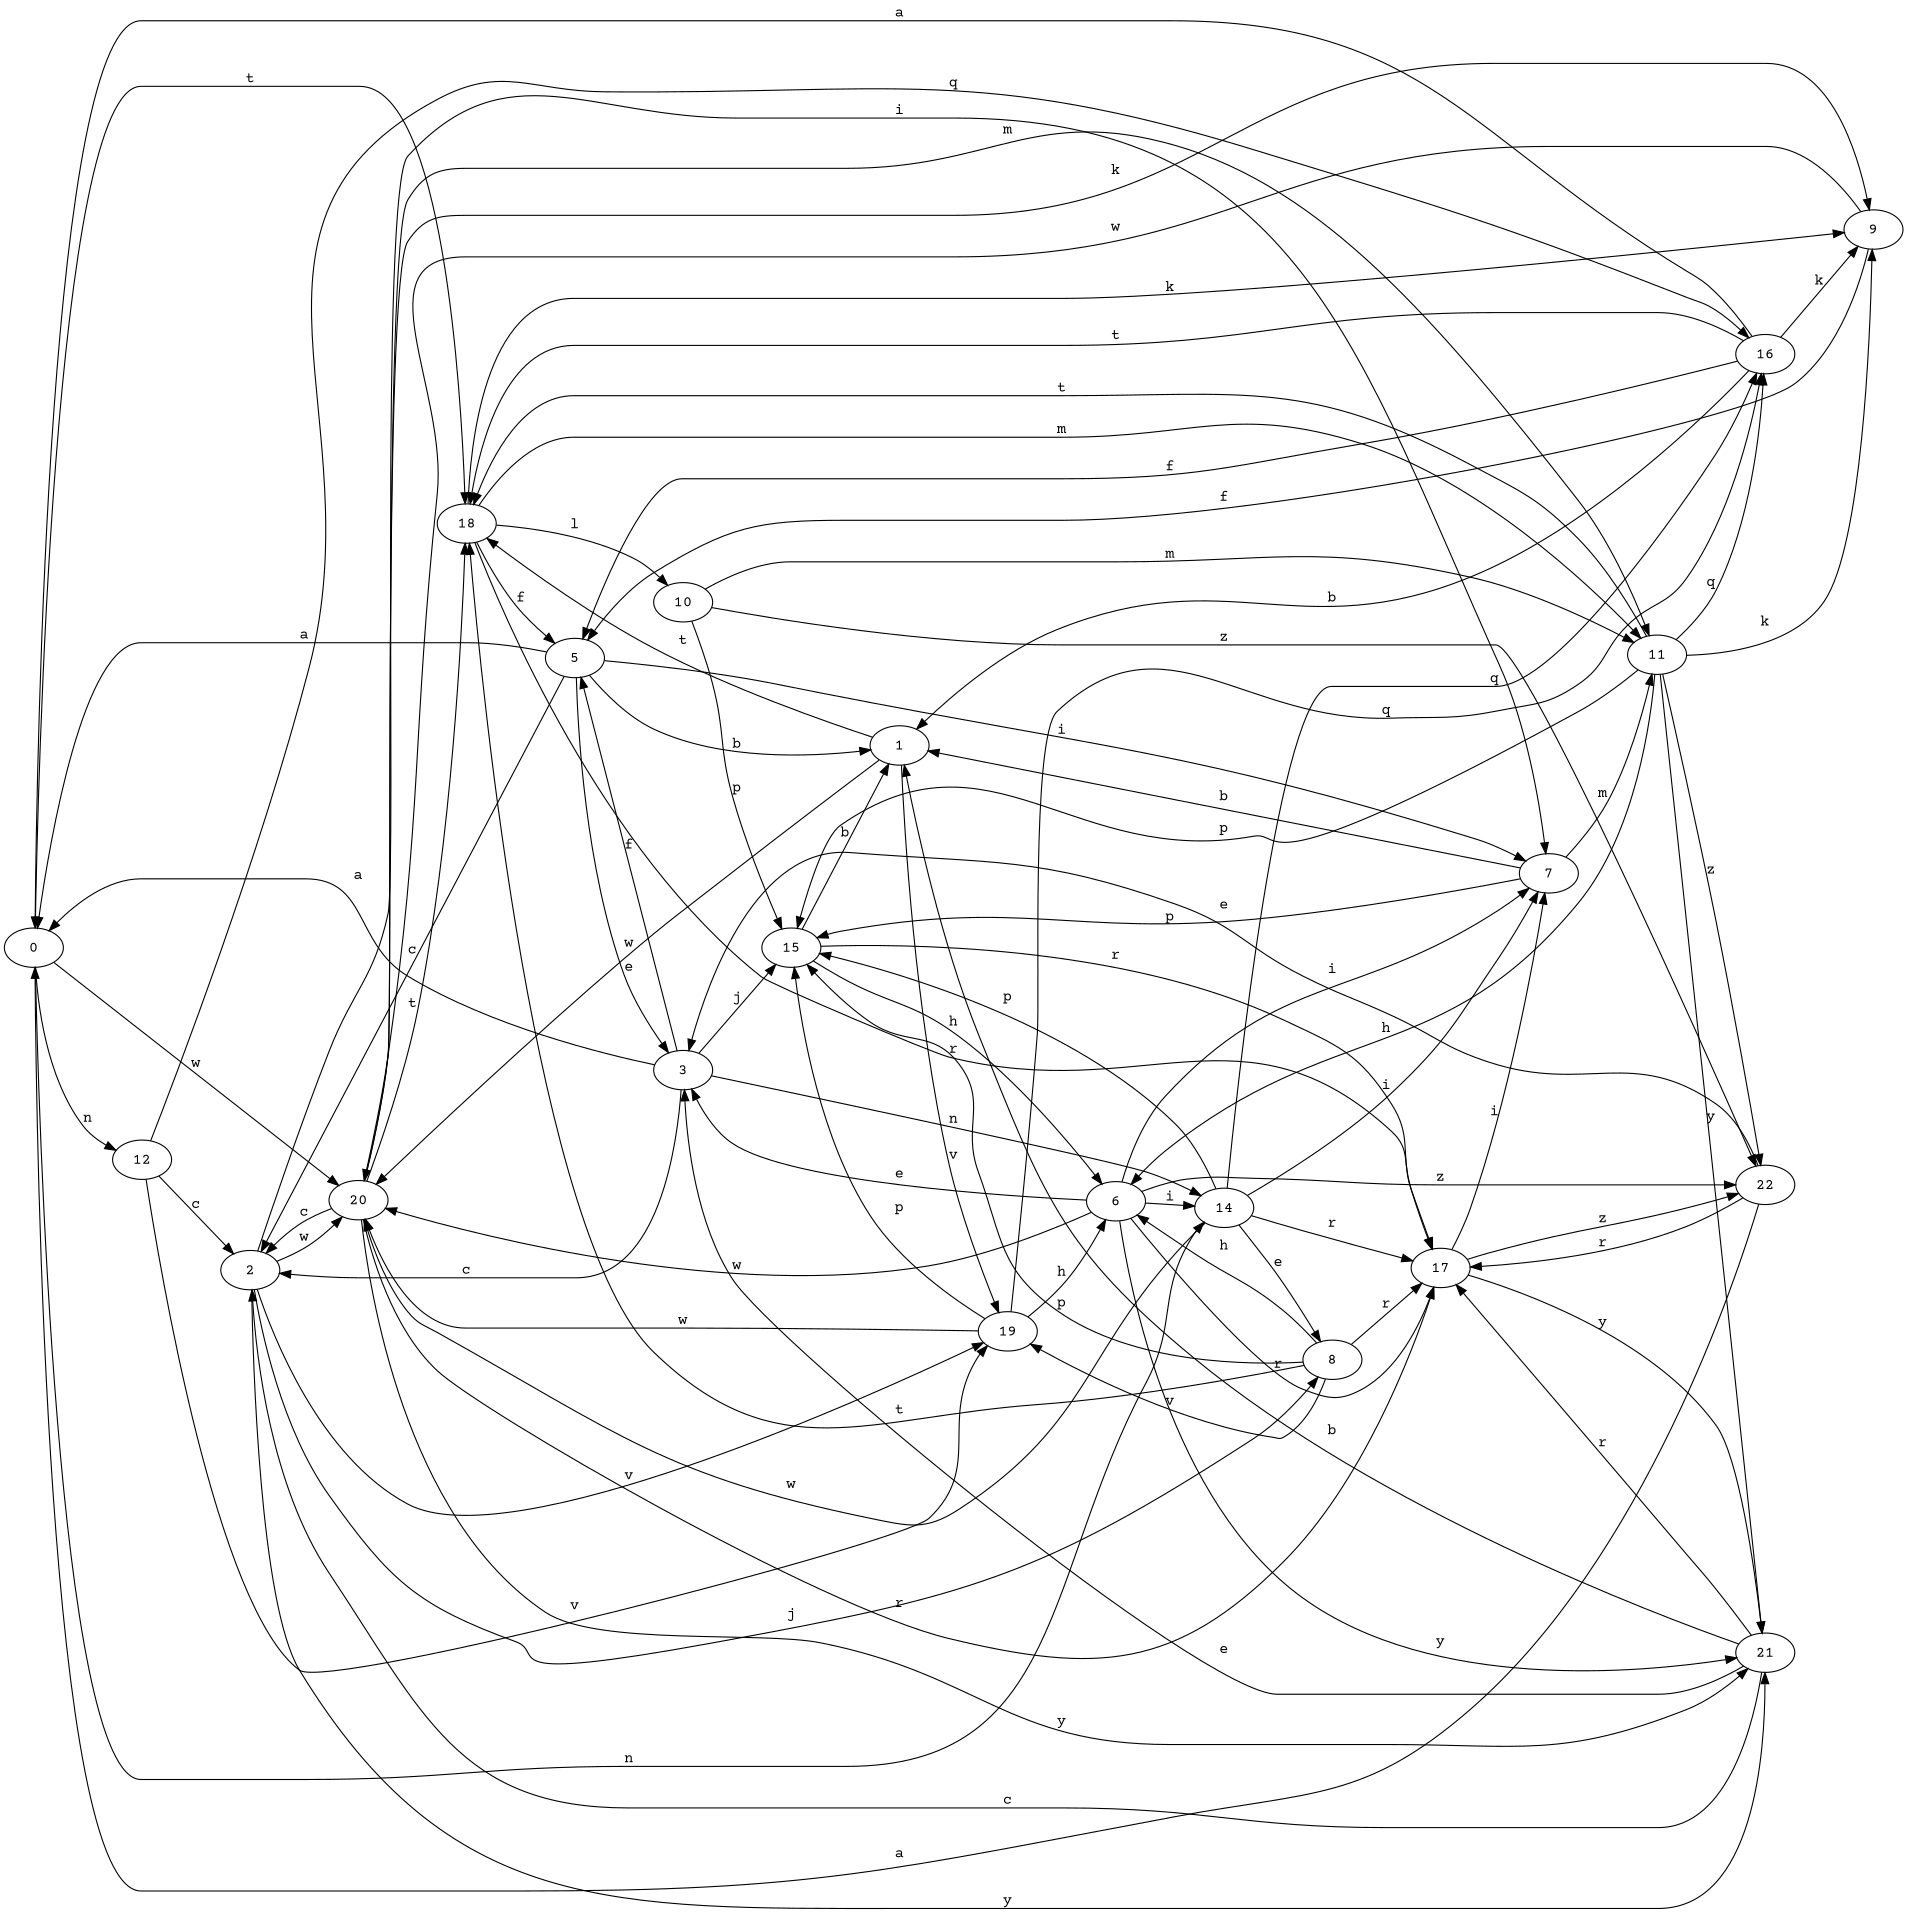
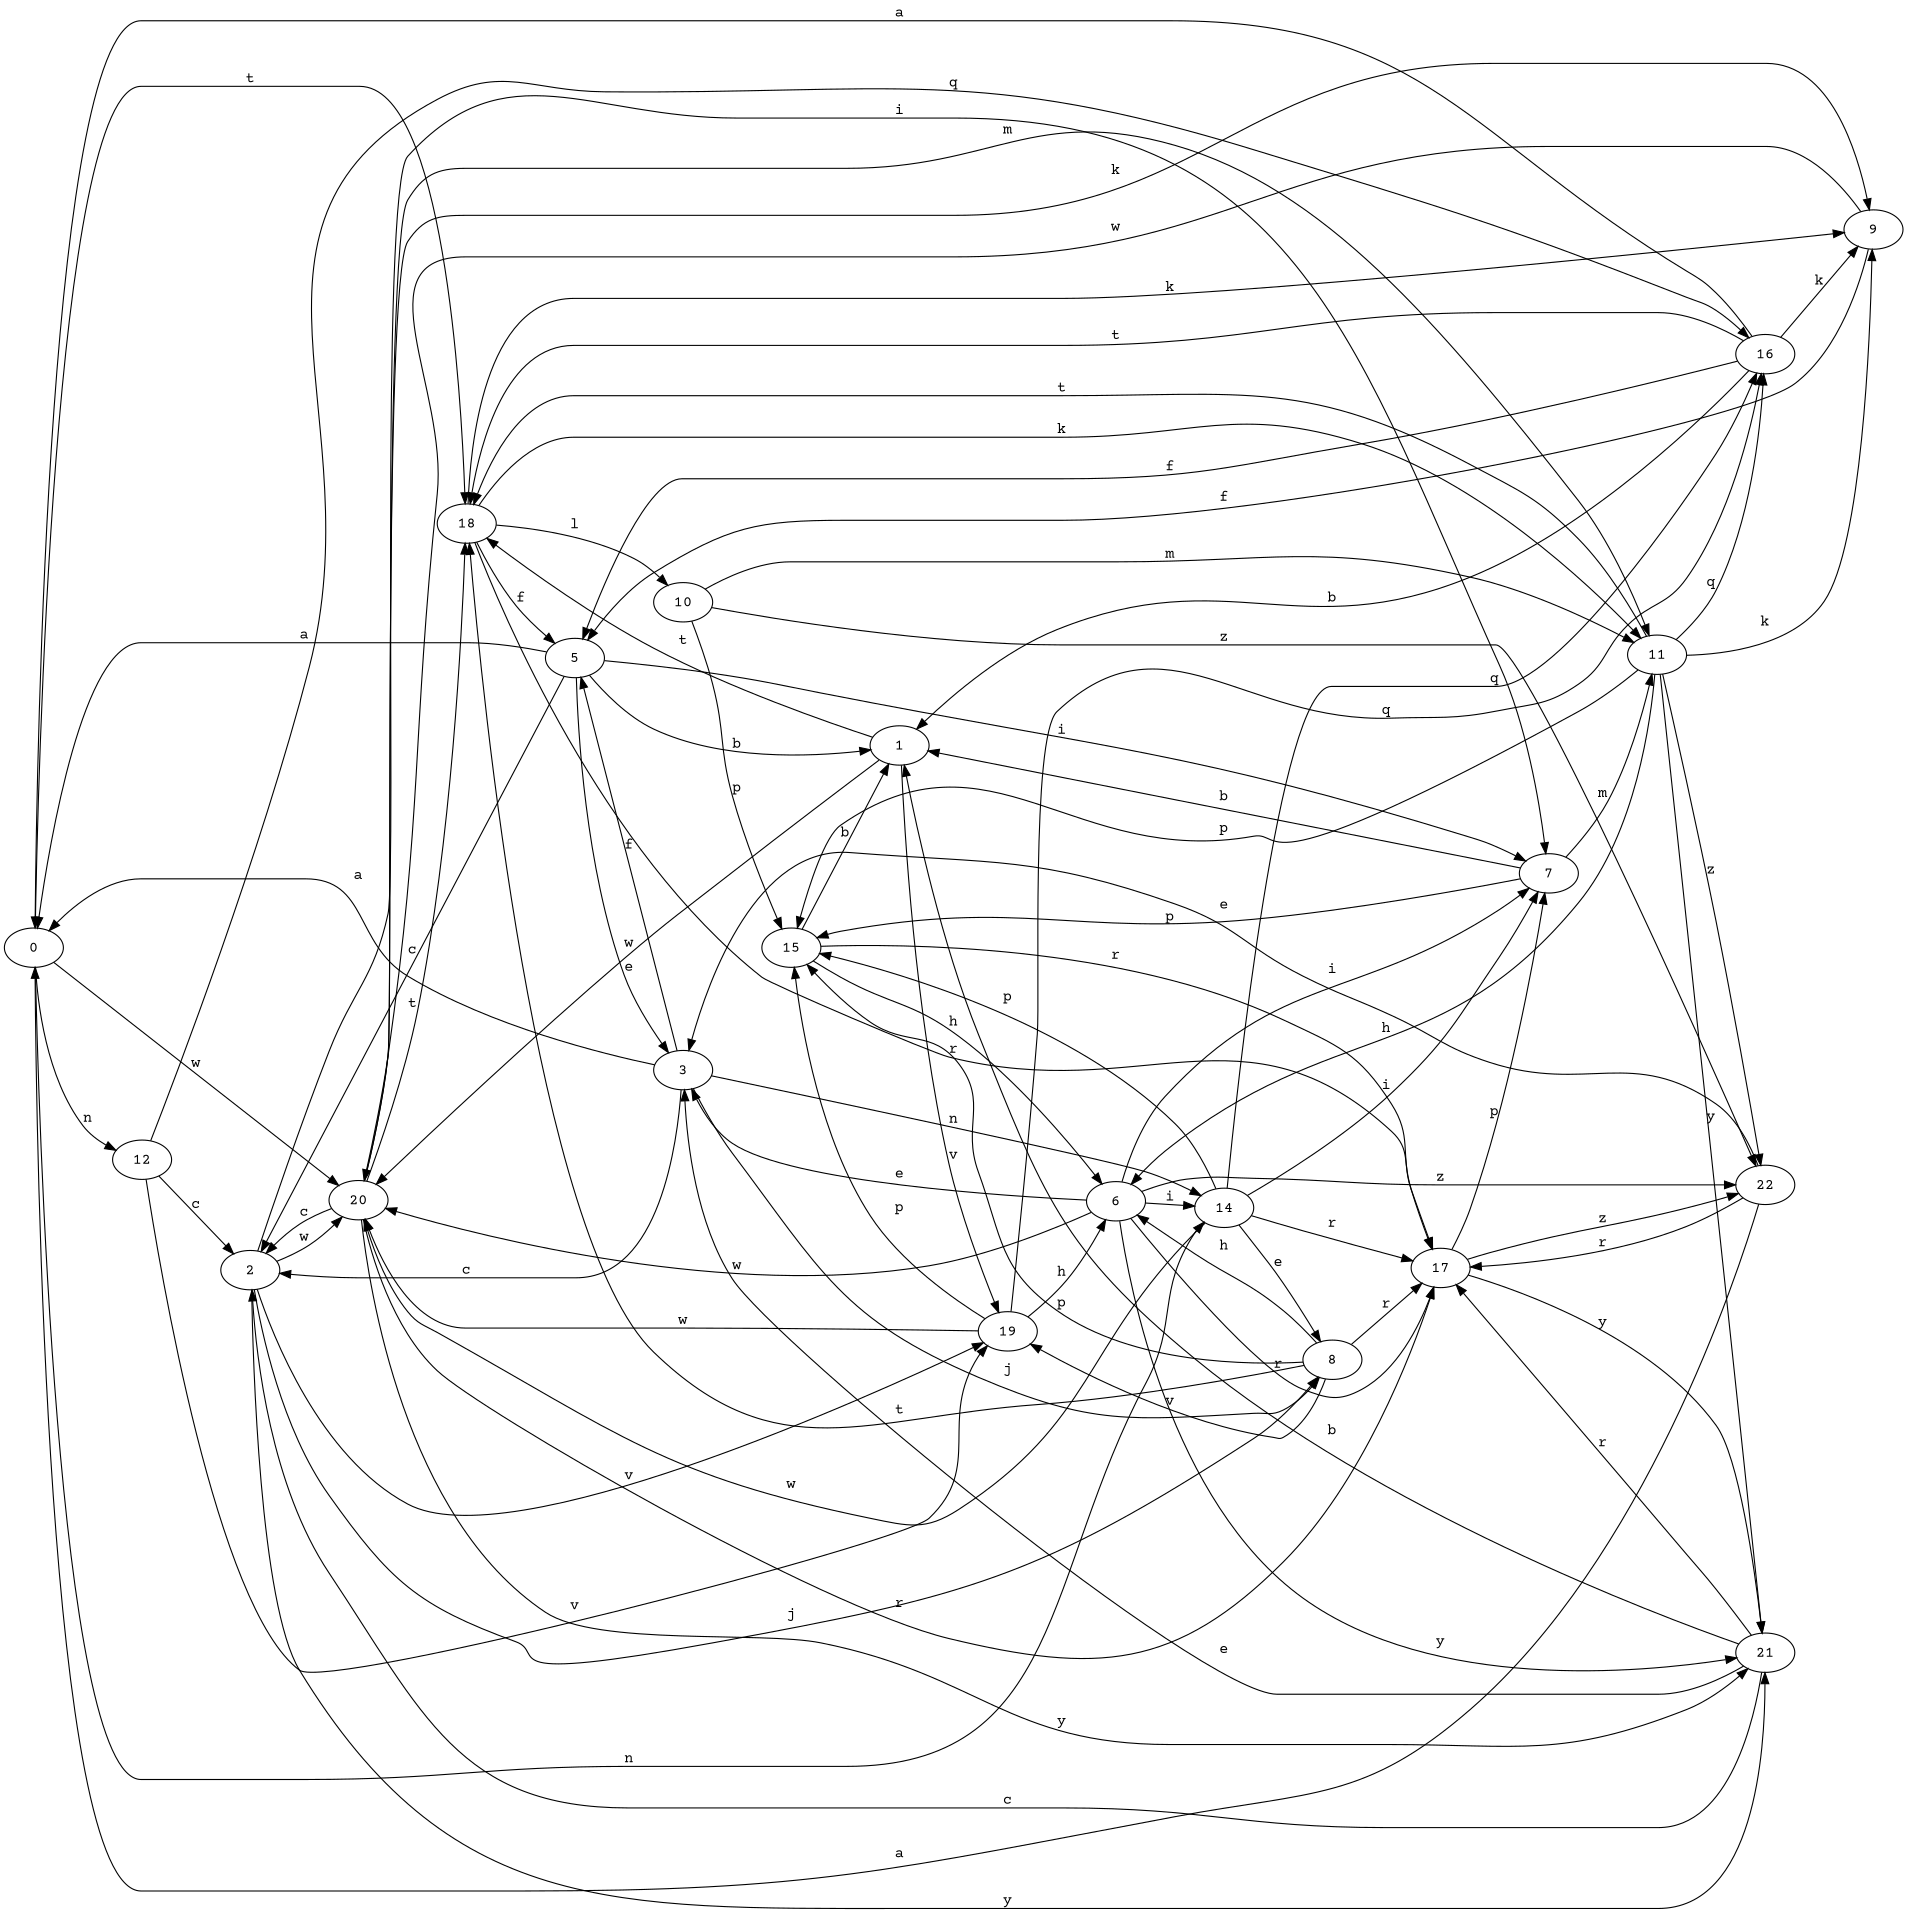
  strict digraph {
    fontname="Courier Prime"
    rankdir=LR
    node [fontname="Courier Prime"]
    edge [fontname="Courier Prime"]
    0
    12
    14
    18
    20
    5
    1
    2
    7
    3
    19
    16
    8
    17
    15
    11
    9
    10
    21
    6
    22
    0 -> 12 [label=n]
    0 -> 14 [label=n]
    0 -> 18 [label=t]
    0 -> 20 [label=w]
    12 -> 2 [label=c]
    12 -> 19 [label=v]
    12 -> 16 [label=q]
    14 -> 20 [label=w]
    14 -> 7 [label=i]
    14 -> 16 [label=q]
    14 -> 8 [label=e]
    14 -> 17 [label=r]
    14 -> 15 [label=p]
    18 -> 5 [label=f]
    18 -> 17 [label=r]
-   18 -> 11 [label=m]
+   18 -> 11 [label=k]
    18 -> 9 [label=k]
    18 -> 10 [label=l]
    20 -> 18 [label=t]
    20 -> 2 [label=c]
    20 -> 17 [label=r]
    20 -> 11 [label=m]
    20 -> 9 [label=k]
    20 -> 21 [label=y]
    5 -> 0 [label=a]
    5 -> 1 [label=b]
    5 -> 2 [label=c]
    5 -> 7 [label=i]
    5 -> 3 [label=e]
    1 -> 18 [label=t]
    1 -> 20 [label=w]
    1 -> 19 [label=v]
    2 -> 20 [label=w]
    2 -> 7 [label=i]
    2 -> 19 [label=v]
    2 -> 8 [label=j]
    2 -> 21 [label=y]
    7 -> 1 [label=b]
    7 -> 15 [label=p]
    7 -> 11 [label=m]
    3 -> 0 [label=a]
    3 -> 14 [label=n]
    3 -> 5 [label=f]
    3 -> 2 [label=c]
-   3 -> 15 [label=j]
+   3 -> 8 [label=j]
    19 -> 20 [label=w]
    19 -> 16 [label=q]
    19 -> 15 [label=p]
    19 -> 6 [label=h]
    16 -> 0 [label=a]
    16 -> 18 [label=t]
    16 -> 5 [label=f]
    16 -> 1 [label=b]
    16 -> 9 [label=k]
    8 -> 18 [label=t]
    8 -> 19 [label=v]
    8 -> 17 [label=r]
    8 -> 15 [label=p]
    8 -> 6 [label=h]
-   17 -> 7 [label=i]
+   17 -> 7 [label=p]
    17 -> 21 [label=y]
    17 -> 22 [label=z]
    15 -> 1 [label=b]
    15 -> 17 [label=r]
    15 -> 6 [label=h]
    11 -> 18 [label=t]
    11 -> 16 [label=q]
    11 -> 15 [label=p]
    11 -> 9 [label=k]
    11 -> 21 [label=y]
    11 -> 6 [label=h]
    11 -> 22 [label=z]
    9 -> 20 [label=w]
    9 -> 5 [label=f]
    10 -> 15 [label=p]
    10 -> 11 [label=m]
    10 -> 22 [label=z]
    21 -> 1 [label=b]
    21 -> 2 [label=c]
    21 -> 3 [label=e]
    21 -> 17 [label=r]
    6 -> 14 [label=i]
    6 -> 20 [label=w]
    6 -> 7 [label=i]
    6 -> 3 [label=e]
    6 -> 17 [label=r]
    6 -> 21 [label=y]
    6 -> 22 [label=z]
    22 -> 0 [label=a]
    22 -> 3 [label=e]
    22 -> 17 [label=r]
  }
